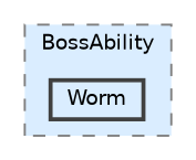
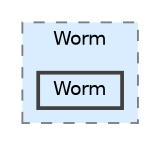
  digraph {
    compound=true
    n1 [color=grey25 fillcolor="#daedff" fontname=Helvetica fontsize=10 height=0.2 label=Worm shape=box style="filled,bold" width=0.4]
    subgraph cluster_1 {
      bgcolor="#daedff"
      fontname=Helvetica
      fontsize=10
-     label=BossAbility
+     label=Worm
      pencolor=grey50
      style="filled,dashed"
      n1
    }
  }
